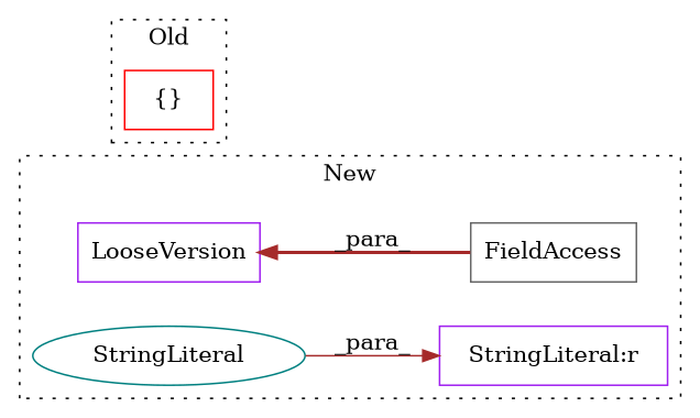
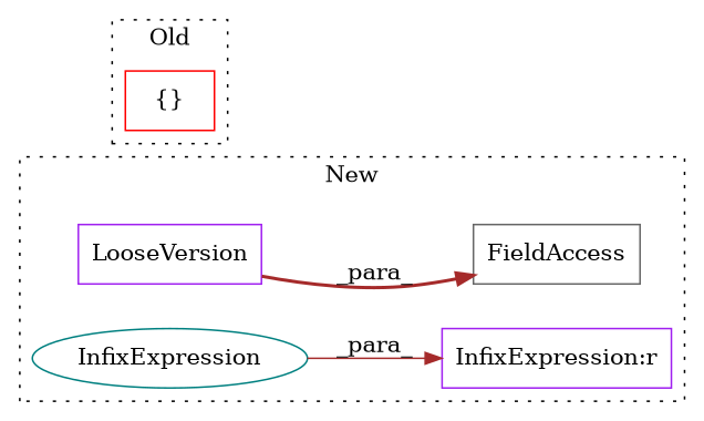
  digraph {
    rankdir=LR
    node [color=purple shape=box]
    edge [color=brown]
    n1 [a=32 l="13,1" label=LooseVersion s="339,374"]
    n2 [a=22 color=gray40 l=10 label=FieldAccess s=352]
-   n3 [a=27 l=3 label="StringLiteral:r" s=375]
-   n4 [a=45 color=teal l=6 label=StringLiteral s=378 shape=ellipse]
+   n3 [a=27 l=3 label="InfixExpression:r" s=375]
+   n4 [a=45 color=teal l=6 label=InfixExpression s=378 shape=ellipse]
    n5 [a=4 color=red l="1,1" label="{}" s="1588,1689"]
    subgraph cluster_1 {
      label=New
      style=dotted
      n1
      n2
      n3
      n4
    }
    subgraph cluster_2 {
      label=Old
      style=dotted
      n5
    }
-   n2 -> n1 [label=_para_ style=bold]
+   n1 -> n2 [label=_para_ style=bold]
    n4 -> n3 [label=_para_ style=solid]
  }
